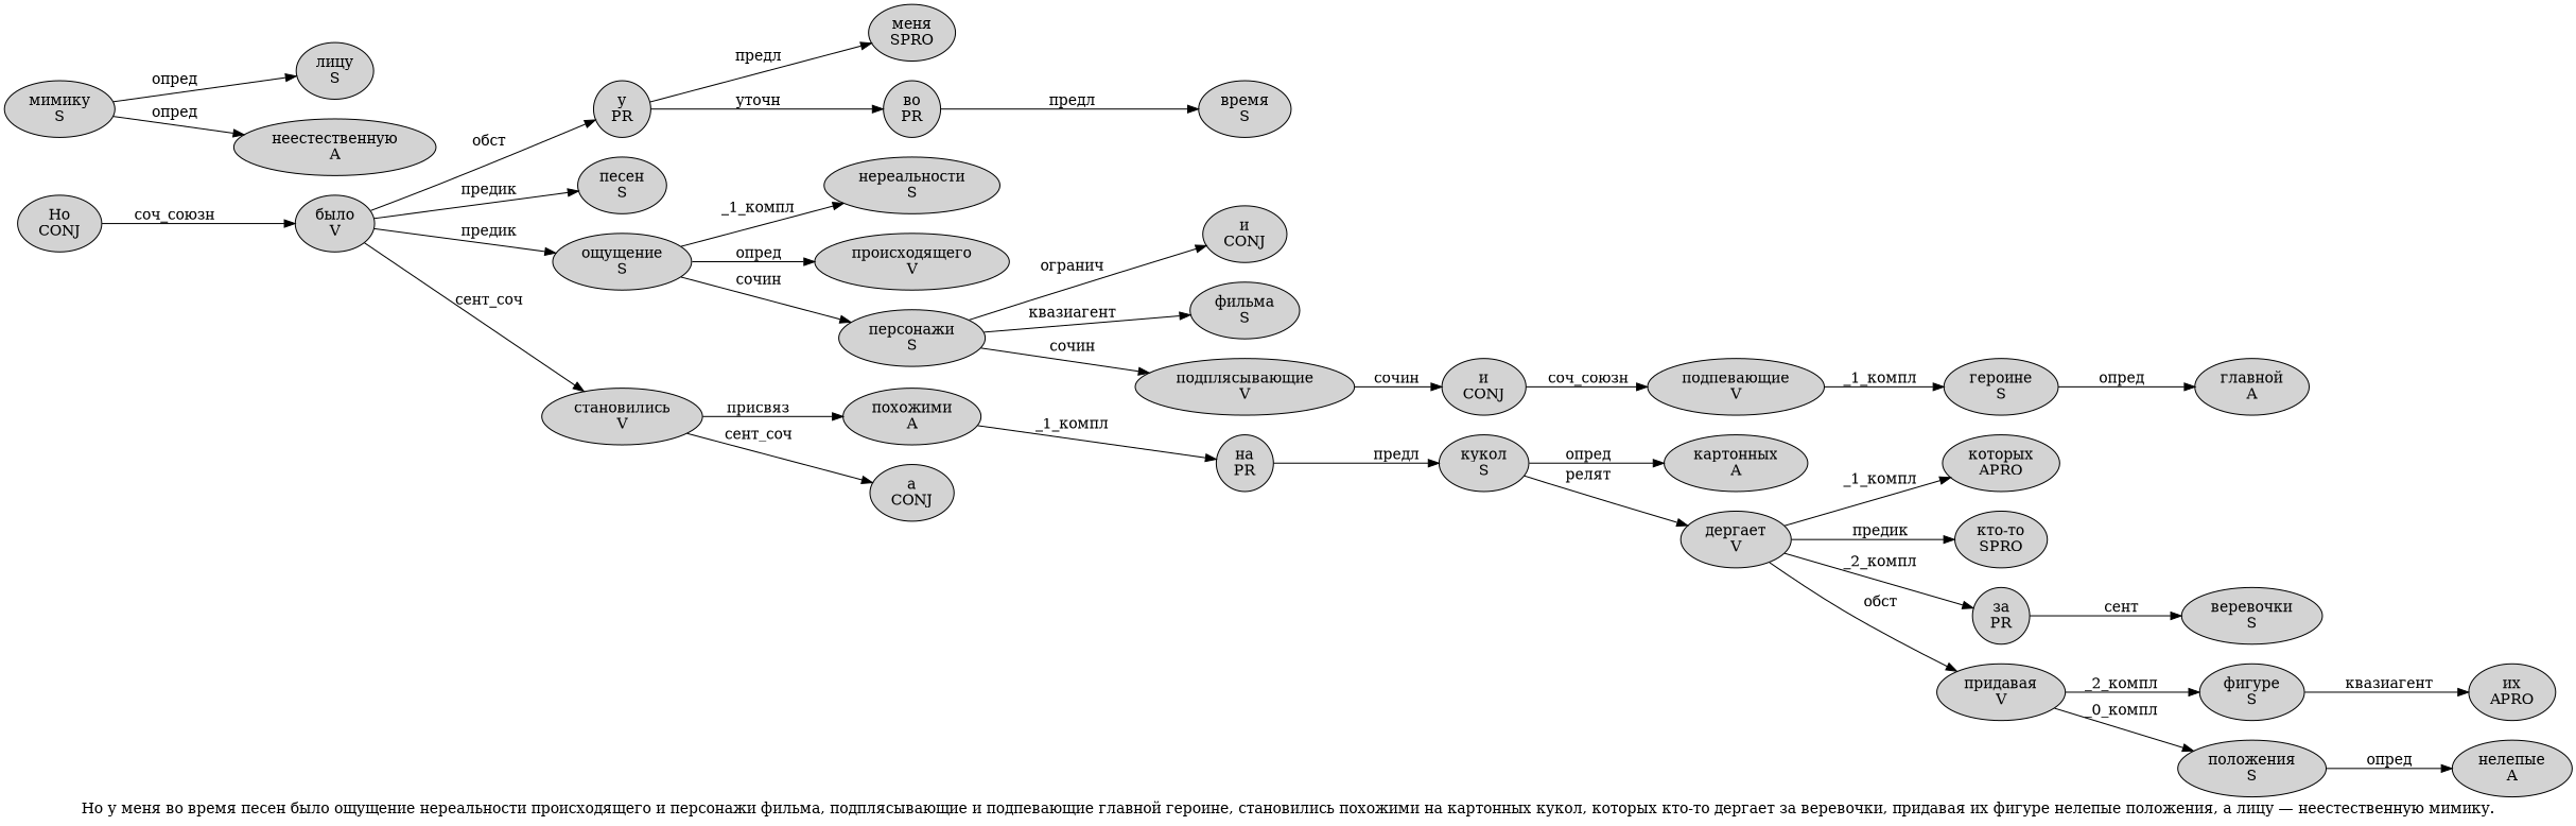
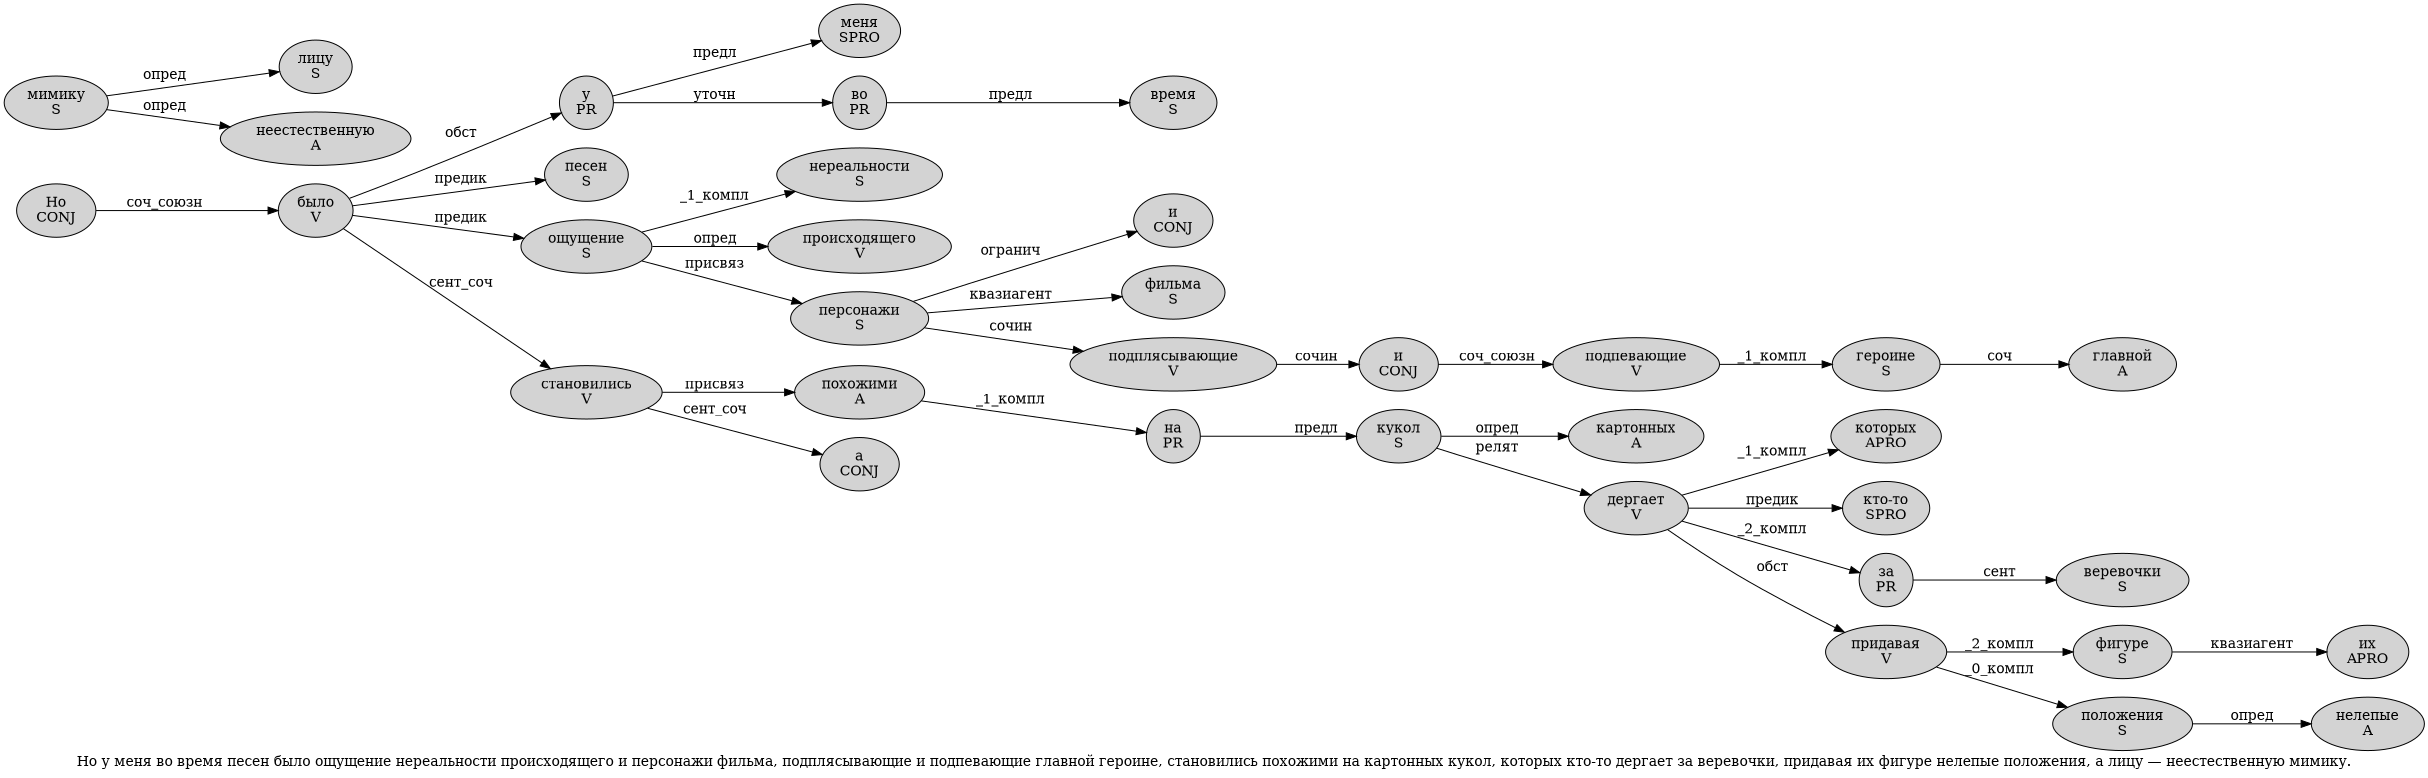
  digraph {
    label="Но у меня во время песен было ощущение нереальности происходящего и персонажи фильма, подплясывающие и подпевающие главной героине, становились похожими на картонных кукол, которых кто-то дергает за веревочки, придавая их фигуре нелепые положения, а лицу — неестественную мимику."
    rankdir=LR
    node [fillcolor=lightgray penwidth=1 shape=ellipse style=filled]
    n1 [label="Но\nCONJ"]
    n2 [label="было\nV"]
    n3 [label="у\nPR"]
    n4 [label="песен\nS"]
    n5 [label="ощущение\nS"]
    n6 [label="становились\nV"]
    n7 [label="меня\nSPRO"]
    n8 [label="во\nPR"]
    n9 [label="время\nS"]
    n10 [label="нереальности\nS"]
    n11 [label="происходящего\nV"]
    n12 [label="персонажи\nS"]
    n13 [label="похожими\nA"]
    n14 [label="а\nCONJ"]
    n15 [label="и\nCONJ"]
    n16 [label="фильма\nS"]
    n17 [label="подплясывающие\nV"]
    n18 [label="и\nCONJ"]
    n19 [label="подпевающие\nV"]
    n20 [label="героине\nS"]
    n21 [label="главной\nA"]
    n22 [label="на\nPR"]
    n23 [label="кукол\nS"]
    n24 [label="картонных\nA"]
    n25 [label="дергает\nV"]
    n26 [label="которых\nAPRO"]
    n27 [label="кто-то\nSPRO"]
    n28 [label="за\nPR"]
    n29 [label="придавая\nV"]
    n30 [label="веревочки\nS"]
    n31 [label="фигуре\nS"]
    n32 [label="положения\nS"]
    n33 [label="их\nAPRO"]
    n34 [label="нелепые\nA"]
    n35 [label="лицу\nS"]
    n36 [label="неестественную\nA"]
    n37 [label="мимику\nS"]
    n1 -> n2 [label="соч_союзн"]
    n2 -> n3 [label="обст"]
    n2 -> n4 [label="предик"]
    n2 -> n5 [label="предик"]
    n2 -> n6 [label="сент_соч"]
    n3 -> n7 [label="предл"]
    n3 -> n8 [label="уточн"]
    n5 -> n10 [label="_1_компл"]
    n5 -> n11 [label="опред"]
-   n5 -> n12 [label="сочин"]
+   n5 -> n12 [label="присвяз"]
    n6 -> n13 [label="присвяз"]
    n6 -> n14 [label="сент_соч"]
    n8 -> n9 [label="предл"]
    n12 -> n15 [label="огранич"]
    n12 -> n16 [label="квазиагент"]
    n12 -> n17 [label="сочин"]
    n13 -> n22 [label="_1_компл"]
    n17 -> n18 [label="сочин"]
    n18 -> n19 [label="соч_союзн"]
    n19 -> n20 [label="_1_компл"]
-   n20 -> n21 [label="опред"]
+   n20 -> n21 [label="соч"]
    n22 -> n23 [label="предл"]
    n23 -> n24 [label="опред"]
    n23 -> n25 [label="релят"]
    n25 -> n26 [label="_1_компл"]
    n25 -> n27 [label="предик"]
    n25 -> n28 [label="_2_компл"]
    n25 -> n29 [label="обст"]
    n28 -> n30 [label="сент"]
    n29 -> n31 [label="_2_компл"]
    n29 -> n32 [label="_0_компл"]
    n31 -> n33 [label="квазиагент"]
    n32 -> n34 [label="опред"]
    n37 -> n35 [label="опред"]
    n37 -> n36 [label="опред"]
  }
